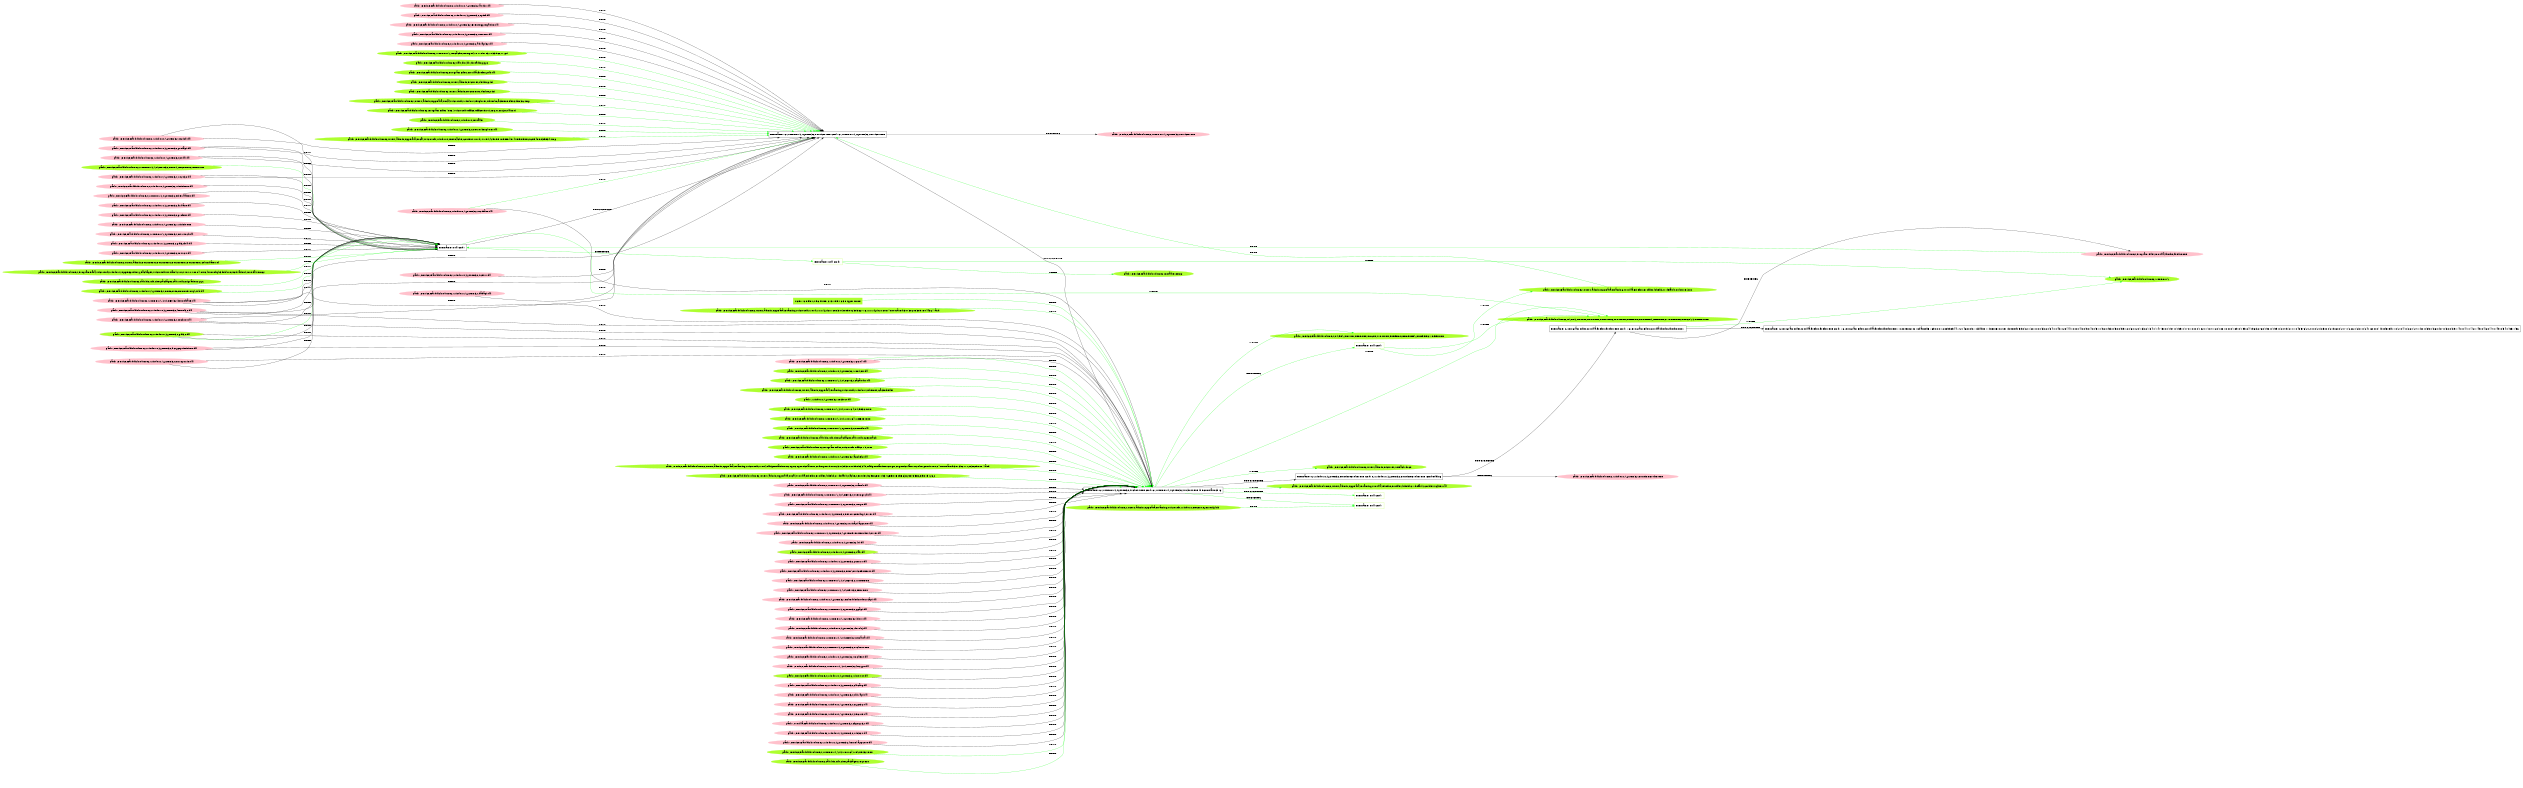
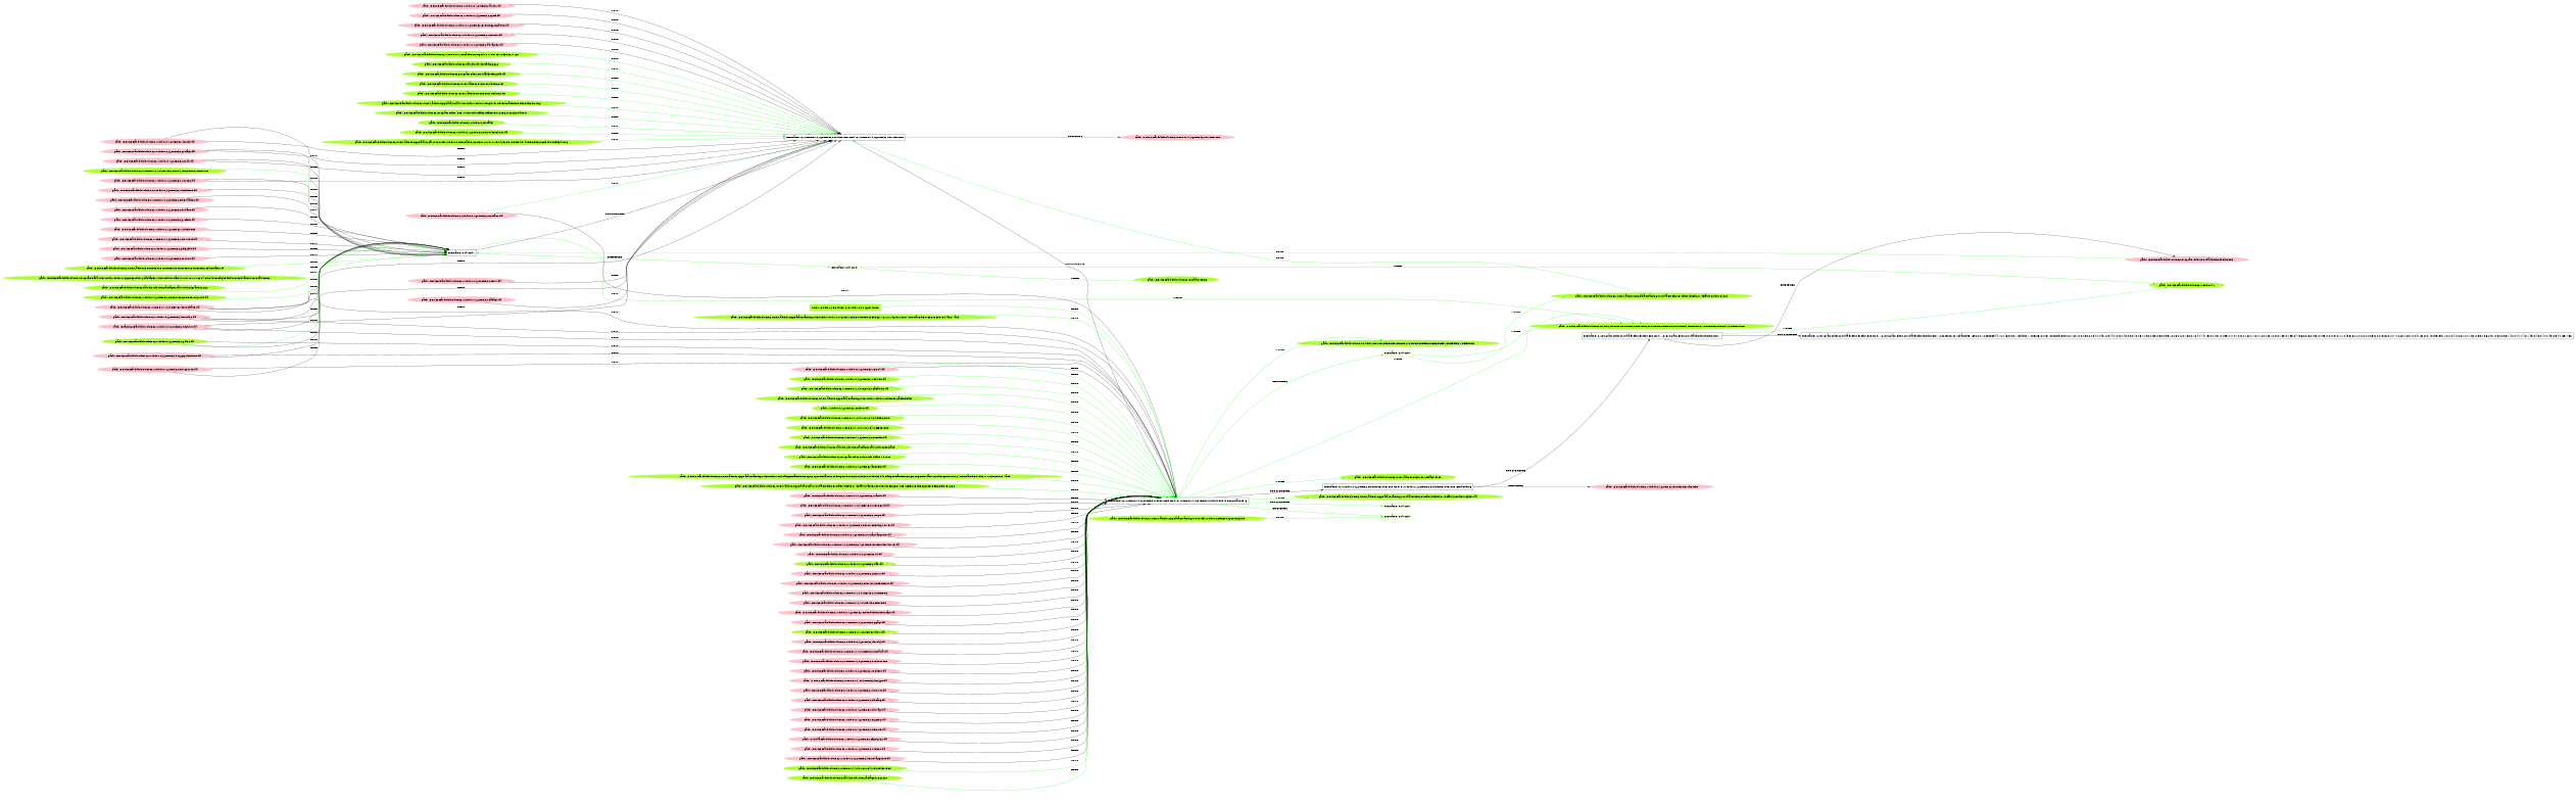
  digraph {
    rankdir=LR
    node [color=pink shape=oval style=filled]
    edge [color=black]
    n1 [color=black label="exe_name: null cmd: " shape=box style=solid]
    n2 [color=greenyellow label="exe_name: null cmd: " shape=box style=solid]
    n3 [color=black label="exe_name: C:/WINDOWS/system32/services.exe cmd: C:/WINDOWS/system32/services.exe" shape=box style=solid]
    n4 [color=greenyellow label="path: /Device/HarddiskVolume2/USERS/ADMIN/APPDATA/ROAMING/MOZILLA/FIREFOX/PROFILES/LXKEHH21.DEFAULT/PLACES.SQLITE-WAL"]
    n5 [color=greenyellow label="path: /Device/HarddiskVolume2/WINDOWS"]
    n6 [color=greenyellow label="path: /Device/HarddiskVolume2/Installer/Temp"]
    n7 [color=black label="exe_name: C:/WINDOWS/system32/svchost.exe cmd: C:/WINDOWS/system32/svchost.exe -k DcomLaunch -p" shape=box style=solid]
    n8 [label="path: /Device/HarddiskVolume2/WINDOWS/system32/services.exe"]
    n9 [color=greenyellow label="exe_name: null cmd: " shape=box style=solid]
    n10 [color=greenyellow label="exe_name: null cmd: " shape=box style=solid]
    n11 [color=greenyellow label="path: /Device/HarddiskVolume2/Users/admin/Pictures/reteach.docx"]
    n12 [color=black label="exe_name: C:/Windows/System32/RuntimeBroker.exe cmd: C:/Windows/System32/RuntimeBroker.exe -Embedding" shape=box style=solid]
    n13 [color=greenyellow label="path: /Device/HarddiskVolume2/Users/admin/AppData/Roaming/Mozilla/Firefox/Profiles/lxkehh21.default/cookies.sqlite-wal"]
    n14 [color=greenyellow label="exe_name: null cmd: " shape=box style=solid]
    n15 [color=greenyellow label="path: /Device/HarddiskVolume2/USERS/ADMIN/APPDATA/LOCAL/MOZILLA/FIREFOX/PROFILES/LXKEHH21.DEFAULT"]
    n16 [color=greenyellow label="path: /Device/HarddiskVolume2/Users/admin/AppData/Roaming/Mozilla/Firefox/Profiles/lxkehh21.default/xulstore.json"]
    n17 [label="path: /Device/HarddiskVolume2/Windows/System32/RuntimeBroker.exe"]
    n18 [color=black label="exe_name: C:/Program Files/mozilla/firefox/firefox.exe cmd: /\"C:/Program Files/mozilla/firefox/firefox.exe/\"" shape=box style=solid]
    n19 [label="path: /Device/HarddiskVolume2/Windows/System32/rpcrt4.dll"]
    n20 [color=greenyellow label="path: /Device/HarddiskVolume2/Windows/System32/WINSTA.dll"]
    n21 [color=greenyellow label="path: /Device/HarddiskVolume2/Users/admin/Pictures/desktop.ini"]
    n22 [fillcolor=greenyellow label="path: /Device/HarddiskVolume2/Windows/System32/gdi32.dll"]
    n23 [label="path: /Device/HarddiskVolume2/Windows/System32/ucrtbase.dll"]
    n24 [color=greenyellow label="path: /Device/HarddiskVolume2/Users/admin/Documents/desktop.ini"]
    n25 [color=greenyellow label="path: /Device/HarddiskVolume2/Users/admin/AppData/Roaming/Microsoft/Windows/Themes/CachedFiles"]
    n26 [color=greenyellow label="path: /Device/HarddiskVolume2/Users/admin/AppData/Local/Microsoft/Windows/Explorer/ThumbCacheToDelete/thm3C.tmp"]
    n27 [color=greenyellow label="path: /Device/HarddiskVolume2/WINDOWS/SYSTEM32/EN-US/IPCONFIG.EXE.MUI"]
    n28 [color=greenyellow label="path: /Windows/System32/sechost.dll"]
    n29 [color=greenyellow label="path: /Device/HarddiskVolume2/WINDOWS/SYSWOW64/USER32.DLL"]
    n30 [color=greenyellow label="path: /Device/HarddiskVolume2/WINDOWS/SYSWOW64/WEBIO.DLL"]
    n31 [color=greenyellow label="path: /Device/HarddiskVolume2/Program Files (x86)/Microsoft Office/Office15/MSIPC/tr/msipc.dll.mui"]
    n32 [color=greenyellow label="path: /Device/HarddiskVolume2/WINDOWS/system32/netutils.dll"]
    n33 [color=greenyellow label="path: /Device/HarddiskVolume2/Windows/Installer"]
    n34 [color=greenyellow label="path: /Device/HarddiskVolume2/salt/bin/Lib/site-packages/salt/utils/openstack"]
    n35 [color=greenyellow label="path: /Device/HarddiskVolume2/Windows/System32/networkexplorer.dll"]
    n36 [color=greenyellow label="path: /Device/HarddiskVolume2/Users/admin/AppData/Local/Microsoft/Windows/INetCache/Content.Word/~WRS{250BB189-ED4D-47BE-A9AA-2CAF48DA35F3}.tmp"]
    n37 [color=greenyellow label="path: /Device/HarddiskVolume2/Program Files/Microsoft Office 15/root"]
    n38 [label="path: /Device/HarddiskVolume2/Windows/System32/wininitext.dll"]
    n39 [label="path: /Device/HarddiskVolume2/WINDOWS/system32/FirewallAPI.dll"]
    n40 [label="path: /Device/HarddiskVolume2/Windows/System32/fwbase.dll"]
    n41 [label="path: /Device/HarddiskVolume2/Windows/System32/profext.dll"]
    n42 [label="path: /Device/HarddiskVolume2/Windows/System32/wininit.exe"]
    n43 [label="path: /Device/HarddiskVolume2/Windows/System32/bcryptprimitives.dll"]
    n44 [label="path: /Device/HarddiskVolume2/Windows/System32/sspicli.dll"]
    n45 [label="path: /Device/HarddiskVolume2/Windows/System32/profapi.dll"]
    n46 [label="path: /Device/HarddiskVolume2/WINDOWS/system32/mswsock.dll"]
    n47 [label="path: /Device/HarddiskVolume2/Windows/System32/msvcp_win.dll"]
    n48 [label="path: /Device/HarddiskVolume2/Windows/System32/ntdll.dll"]
    n49 [label="path: /Device/HarddiskVolume2/Windows/System32/gdi32full.dll"]
    n50 [label="path: /Device/HarddiskVolume2/Windows/System32/msvcrt.dll"]
    n51 [label="path: /Device/HarddiskVolume2/Windows/System32/ws2_32.dll"]
    n52 [label="path: /Device/HarddiskVolume2/WINDOWS/SYSTEM32/kernelbase.dll"]
    n53 [label="path: /Device/HarddiskVolume2/Windows/System32/kernel32.dll"]
-   n54 [label="path: /Device/HarddiskVolume2/Windows/System32/sechost.dll"]
+   n54 [label="path: /Roaming/HarddiskVolume2/Windows/System32/sechost.dll"]
    n55 [label="path: /Device/HarddiskVolume2/Windows/System32/scesrv.dll"]
    n56 [label="path: /Device/HarddiskVolume2/Windows/System32/dabapi.dll"]
    n57 [label="path: /Device/HarddiskVolume2/Windows/System32/authz.dll"]
    n58 [label="path: /Device/HarddiskVolume2/Windows/System32/spinf.dll"]
    n59 [label="path: /Device/HarddiskVolume2/Windows/System32/EventAggregation.dll"]
    n60 [label="path: /Device/HarddiskVolume2/Windows/System32/userenv.dll"]
    n61 [label="path: /Device/HarddiskVolume2/Windows/System32/advapi32.dll"]
    n62 [label="path: /Device/HarddiskVolume2/WINDOWS/system32/rsaenh.dll"]
    n63 [label="path: /Device/HarddiskVolume2/WINDOWS/SYSTEM32/usermgrcli.dll"]
    n64 [label="path: /Device/HarddiskVolume2/WINDOWS/system32/umpo.dll"]
    n65 [label="path: /Device/HarddiskVolume2/Windows/System32/ResourcePolicyServer.dll"]
    n66 [label="path: /Device/HarddiskVolume2/Windows/System32/twinapi.appcore.dll"]
    n67 [label="path: /Device/HarddiskVolume2/WINDOWS/system32/SystemEventsBrokerServer.dll"]
    n68 [label="path: /Device/HarddiskVolume2/Windows/System32/bi.dll"]
    n69 [fillcolor=greenyellow label="path: /Device/HarddiskVolume2/Windows/System32/dab.dll"]
    n70 [label="path: /Device/HarddiskVolume2/Windows/System32/psmsrv.dll"]
    n71 [label="path: /Device/HarddiskVolume2/Windows/System32/PsmServiceExtHost.dll"]
    n72 [label="path: /Device/HarddiskVolume2/WINDOWS/SYSTEM32/WLDP.DLL"]
    n73 [label="path: /Device/HarddiskVolume2/WINDOWS/SYSTEM32/HID.DLL"]
    n74 [label="path: /Device/HarddiskVolume2/Windows/System32/embeddedmodesvcapi.dll"]
    n75 [label="path: /Device/HarddiskVolume2/WINDOWS/system32/gpapi.dll"]
-   n76 [label="path: /Device/HarddiskVolume2/WINDOWS/system32/bisrv.dll"]
+   n76 [label="path: /Device/HarddiskVolume2/WINDOWS/system32/bisrv.dll" fillcolor=greenyellow]
    n77 [label="path: /Device/HarddiskVolume2/Windows/System32/devobj.dll"]
    n78 [label="path: /Device/HarddiskVolume2/WINDOWS/SYSTEM32/ntmarta.dll"]
    n79 [label="path: /Device/HarddiskVolume2/WINDOWS/system32/svchost.exe"]
    n80 [label="path: /Device/HarddiskVolume2/Windows/System32/rmclient.dll"]
    n81 [label="path: /Device/HarddiskVolume2/WINDOWS/SYSTEM32/bcrypt.dll"]
-   n82 [label="path: /Device/HarddiskVolume2/Windows/System32/wintrust.dll" fillcolor=greenyellow]
+   n82 [label="path: /Device/HarddiskVolume2/Windows/System32/wintrust.dll"]
    n83 [label="path: /Device/HarddiskVolume2/Windows/System32/clbcatq.dll"]
    n84 [label="path: /Device/HarddiskVolume2/Windows/System32/shlwapi.dll"]
    n85 [label="path: /Device/HarddiskVolume2/Windows/System32/crypt32.dll"]
    n86 [label="path: /Device/HarddiskVolume2/Windows/System32/SHCore.dll"]
    n87 [label="path: /Mozilla/HarddiskVolume2/Windows/System32/cfgmgr32.dll"]
    n88 [label="path: /Device/HarddiskVolume2/Windows/System32/win32u.dll"]
    n89 [label="path: /Device/HarddiskVolume2/Windows/System32/kernel.appcore.dll"]
    n90 [color=greenyellow label="path: /Device/HarddiskVolume2/WINDOWS/rescache/_merged/781105783/703396677.pri"]
    n91 [color=greenyellow label="path: /Device/HarddiskVolume2/Users/admin/Documents/Documents/Documents/Documents/columbate.rtf"]
    n92 [color=greenyellow label="path: /Device/HarddiskVolume2/Users/admin/AppData/Roaming/Microsoft/Windows/Recent/eyes_only.lnk"]
    n93 [label="path: /Device/HarddiskVolume2/Program Files/mozilla/firefox/firefox.exe"]
    n94 [color=black label="exe_name: C:/Program Files/mozilla/firefox/firefox.exe cmd: /\"C:/Program Files/mozilla/firefox/firefox.exe/\" -contentproc --channel=/\"6908.0.1288958544//721468005/\" -childID 1 -isForBrowser -intPrefs 5:50|6:-1|28:1000|33:20|34:10|43:128|44:10000|48:0|50:400|51:1|52:0|53:0|58:0|59:120|60:120|133:2|134:1|147:5000|157:0|159:0|170:10000|182:-1|187:128|188:10000|189:0|195:24|196:32768|198:0|199:0|207:5|211:1048576|212:100|213:5000|215:600|217:1|226:1|231:0|241:60000| -boolPrefs 1:0|2:0|4:0|26:1|27:1|30:0|35:1|36:0|37:0|38:0|39:1|40:0|41:1|42:1|45:0|46:0|47:0|49:0|54:1|55:1|56" shape=box style=solid]
    n95 [color=greenyellow label="path: /Device/HarddiskVolume2/WINDOWS/SYSWOW64/WTSAPI32.DLL"]
    n96 [color=greenyellow label="path: /Device/HarddiskVolume2/ProgramData/Microsoft/Windows/AppRepository/Packages/Microsoft.UI.Xaml.2.0_2.1810.18004.0_x64__8wekyb3d8bbwe/ActivationStore.dat.LOG2"]
    n97 [color=greenyellow label="path: /Device/HarddiskVolume2/salt/bin/lib/threading.pyc"]
    n98 [color=greenyellow label="path: /Device/HarddiskVolume2/salt/bin/Lib/site-packages/salt/utils/migrations.pyc"]
    n99 [color=greenyellow label="path: /Device/HarddiskVolume2/salt/bin/Lib/site-packages/requests"]
    n100 [color=greenyellow label="srcIP: 128.55.12.56 dstIP: 213.195.76.38 type: None" shape=box]
    n101 [color=greenyellow label="path: /Device/HarddiskVolume2/Program Files/mozilla/firefox/pdh.dll"]
    n102 [color=greenyellow label="path: /Device/HarddiskVolume2/Users/admin/AppData/Roaming/Microsoft/Word/www.lyriczz.com307380500258562716/www.lyriczz.com((Autosaved-307382083891804432)).asd"]
    n103 [color=greenyellow label="path: /Device/HarddiskVolume2/Windows/System32/OneCoreCommonProxyStub.dll"]
    n104 [color=greenyellow label="path: /Device/HarddiskVolume2/WINDOWS/SYSTEM32/capauthz.dll"]
    n105 [color=greenyellow label="path: /Device/HarddiskVolume2/Windows/System32/apphelp.dll"]
    n106 [color=greenyellow label="path: /Device/HarddiskVolume2/Users/admin/AppData/Roaming/Microsoft/Word/Albigensianismscrog%20gesticulator%20herpesvirus%2307393080055853349/Albigensianismscrog%20gesticulator%20herpesvirus%2((Autosaved-307392771283685008)).asd"]
    n107 [color=greenyellow label="path: /Device/HarddiskVolume2/Users/admin/AppData/Local/Mozilla/Firefox/Profiles/lxkehh21.default/cache2/entries/929BCF811537CE5A1B05BC367E7D5FCD9D1512C2"]
    n1 -> n2 [color=green label=FILE_EXEC]
    n1 -> n3 [label=PROC_CREATE]
    n1 -> n4 [color=green label=WRITE]
    n2 -> n5 [color=green label=WRITE]
    n2 -> n6 [color=green label=WRITE]
    n3 -> n7 [label=PROC_CREATE]
    n3 -> n8 [label=FILE_EXEC]
    n7 -> n4 [color=green label=WRITE]
    n7 -> n9 [color=green label=FILE_EXEC]
    n7 -> n10 [color=green label=FILE_EXEC]
    n7 -> n11 [color=green label=WRITE]
    n7 -> n12 [label=PROC_CREATE]
    n7 -> n13 [color=green label=WRITE]
    n7 -> n14 [color=green label=PROC_CREATE]
    n7 -> n15 [color=green label=WRITE]
    n10 -> n4 [color=green label=WRITE]
    n10 -> n16 [color=green label=WRITE]
    n12 -> n17 [label=FILE_EXEC]
    n12 -> n18 [label=PROC_CREATE]
    n16 -> n3 [color=green label=READ]
    n18 -> n5 [color=green label=WRITE]
    n18 -> n93 [label=FILE_EXEC]
    n18 -> n94 [label=PROC_CREATE]
    n19 -> n7 [color=green label=READ]
    n19 -> n7 [label=READ]
    n20 -> n7 [color=green label=READ]
    n21 -> n3 [color=green label=READ]
    n22 -> n1 [color=green label=READ]
    n22 -> n1 [label=READ]
    n22 -> n7 [label=READ]
    n23 -> n3 [color=green label=READ]
    n23 -> n7 [label=READ]
    n24 -> n3 [color=green label=READ]
    n25 -> n7 [color=green label=READ]
    n26 -> n3 [color=green label=READ]
    n27 -> n1 [color=green label=READ]
    n28 -> n7 [color=green label=READ]
    n29 -> n7 [color=green label=READ]
    n30 -> n7 [color=green label=READ]
    n31 -> n3 [color=green label=READ]
    n32 -> n7 [color=green label=READ]
    n33 -> n3 [color=green label=READ]
    n34 -> n7 [color=green label=READ]
    n35 -> n3 [color=green label=READ]
    n36 -> n3 [color=green label=READ]
    n37 -> n7 [color=green label=READ]
    n38 -> n1 [label=READ]
    n39 -> n1 [label=READ]
    n40 -> n1 [label=READ]
    n41 -> n1 [label=READ]
    n42 -> n1 [label=READ]
    n43 -> n1 [label=READ]
    n43 -> n7 [label=READ]
    n44 -> n1 [label=READ]
    n44 -> n3 [label=READ]
    n45 -> n1 [label=READ]
    n45 -> n3 [label=READ]
    n46 -> n1 [label=READ]
    n47 -> n1 [label=READ]
    n47 -> n7 [label=READ]
    n48 -> n1 [label=READ]
    n48 -> n3 [label=READ]
    n49 -> n1 [label=READ]
    n50 -> n1 [label=READ]
    n51 -> n1 [label=READ]
    n51 -> n3 [label=READ]
    n52 -> n1 [label=READ]
    n52 -> n3 [label=READ]
    n52 -> n7 [label=READ]
    n53 -> n1 [label=READ]
    n53 -> n3 [label=READ]
    n53 -> n7 [label=READ]
    n54 -> n1 [label=READ]
    n54 -> n3 [label=READ]
    n54 -> n7 [label=READ]
    n55 -> n3 [label=READ]
    n56 -> n3 [label=READ]
    n57 -> n3 [label=READ]
    n58 -> n3 [label=READ]
    n59 -> n3 [label=READ]
    n60 -> n3 [label=READ]
    n61 -> n3 [label=READ]
    n62 -> n7 [label=READ]
    n63 -> n7 [label=READ]
    n64 -> n7 [label=READ]
    n65 -> n7 [label=READ]
    n66 -> n7 [label=READ]
    n67 -> n7 [label=READ]
    n68 -> n7 [label=READ]
    n69 -> n7 [label=READ]
    n70 -> n7 [label=READ]
    n71 -> n7 [label=READ]
    n72 -> n7 [label=READ]
    n73 -> n7 [label=READ]
    n74 -> n7 [label=READ]
    n75 -> n7 [label=READ]
    n76 -> n7 [label=READ]
    n77 -> n7 [label=READ]
    n78 -> n7 [label=READ]
    n79 -> n7 [label=READ]
    n80 -> n7 [label=READ]
    n81 -> n7 [label=READ]
    n82 -> n7 [label=READ]
    n83 -> n7 [label=READ]
    n84 -> n7 [label=READ]
    n85 -> n7 [label=READ]
    n86 -> n7 [label=READ]
    n87 -> n7 [label=READ]
    n88 -> n7 [label=READ]
    n89 -> n7 [label=READ]
    n90 -> n3 [color=green label=READ]
    n91 -> n1 [color=green label=READ]
    n92 -> n9 [color=green label=READ]
    n93 -> n1 [color=green label=READ]
    n95 -> n7 [color=green label=READ]
    n96 -> n1 [color=green label=READ]
    n97 -> n3 [color=green label=READ]
    n98 -> n1 [color=green label=READ]
    n99 -> n7 [color=green label=READ]
    n100 -> n7 [color=green label=READ]
    n101 -> n3 [color=green label=READ]
    n102 -> n7 [color=green label=READ]
    n103 -> n1 [color=green label=READ]
    n104 -> n7 [color=green label=READ]
    n105 -> n7 [color=green label=READ]
    n106 -> n7 [color=green label=READ]
    n107 -> n7 [color=green label=READ]
  }
